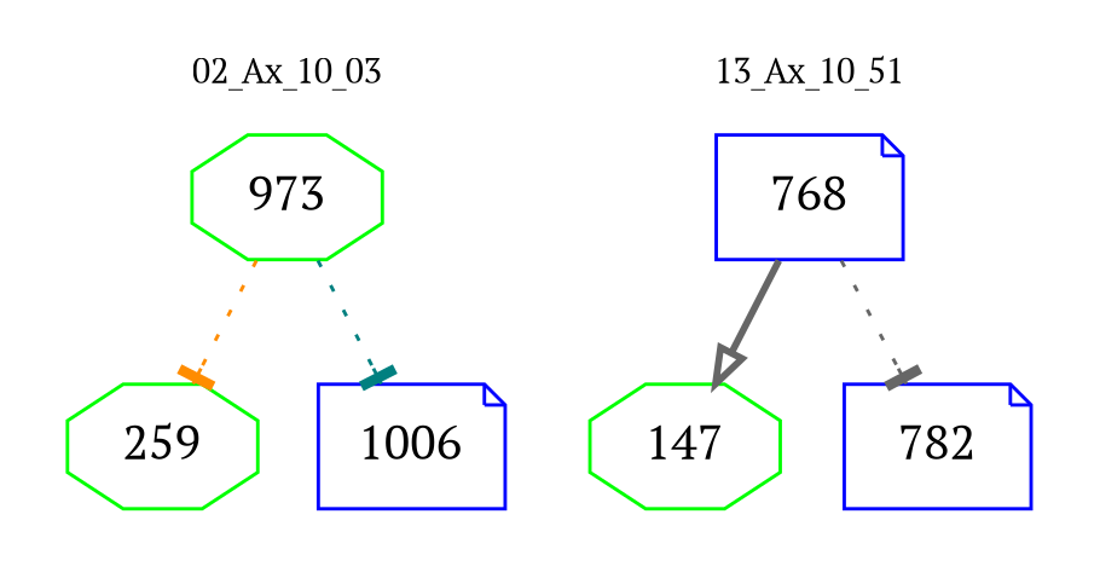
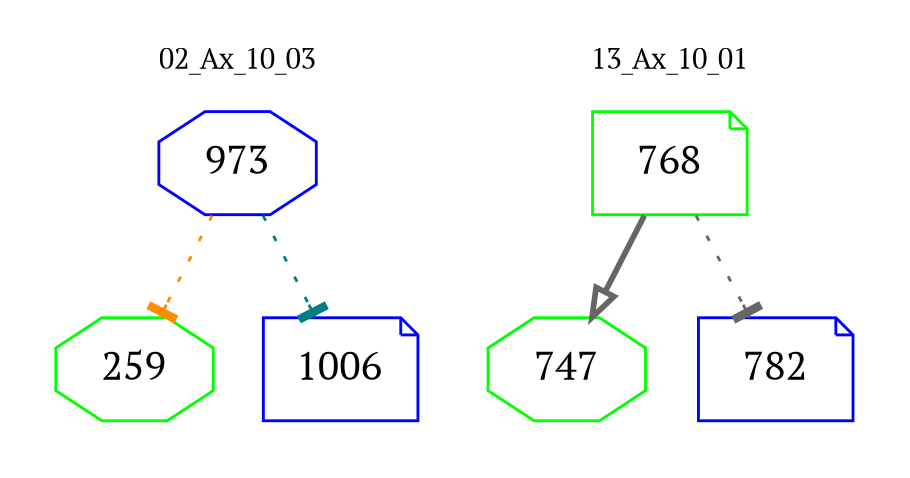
  digraph {
    fontname="PT Serif"
    node [color=blue fontname="PT Serif" shape=octagon]
    edge [arrowhead=tee color=gray40 fontname="PT Serif" style=dotted]
-   n1 [color=green label=973]
+   n1 [label=973]
    n2 [color=green label=259]
    n3 [label=1006 shape=note]
-   n4 [label=768 shape=note]
-   n5 [color=green label=147]
+   n4 [color=green label=768 shape=note]
+   n5 [color=green label=747]
    n6 [label=782 shape=note]
    subgraph cluster_1 {
      color=white
      fontsize=10
      label="02_Ax_10_03"
      n1
      n2
      n3
    }
    subgraph cluster_2 {
      color=white
      fontsize=10
-     label="13_Ax_10_51"
+     label="13_Ax_10_01"
      n4
      n5
      n6
    }
    n1 -> n2 [color=darkorange]
    n1 -> n3 [color=teal]
    n4 -> n5 [arrowhead=onormal style=bold]
    n4 -> n6
  }
